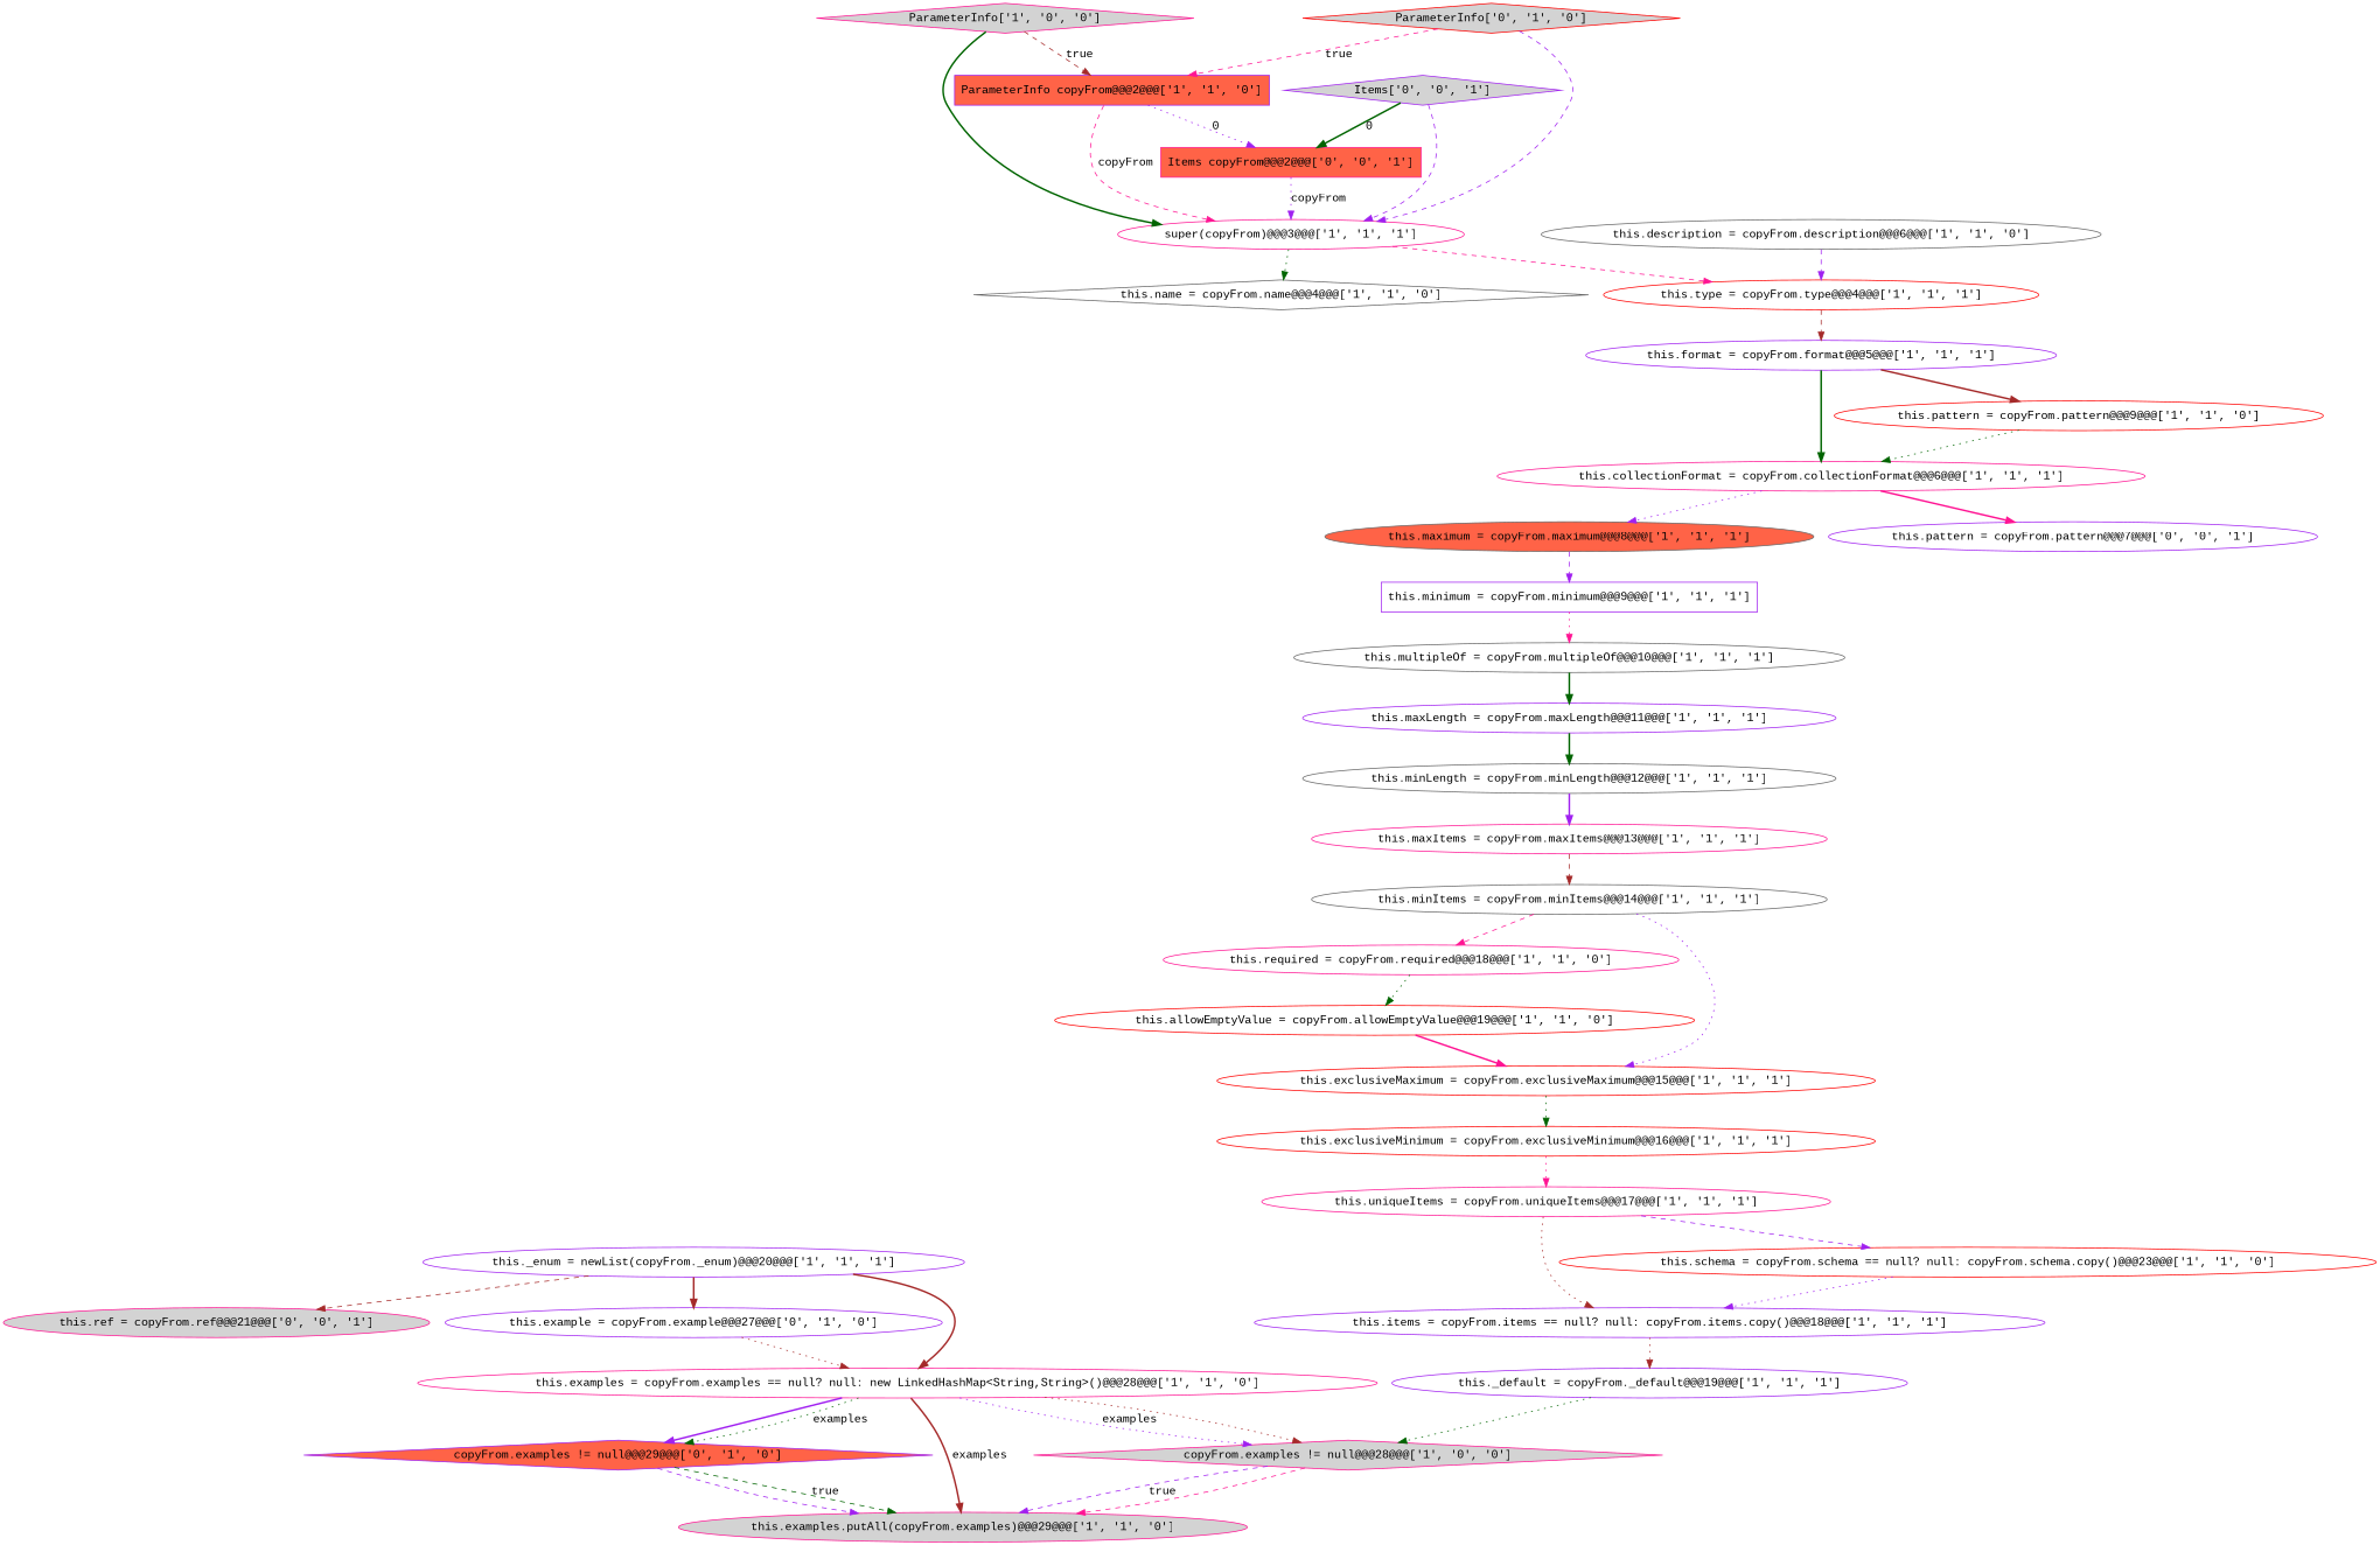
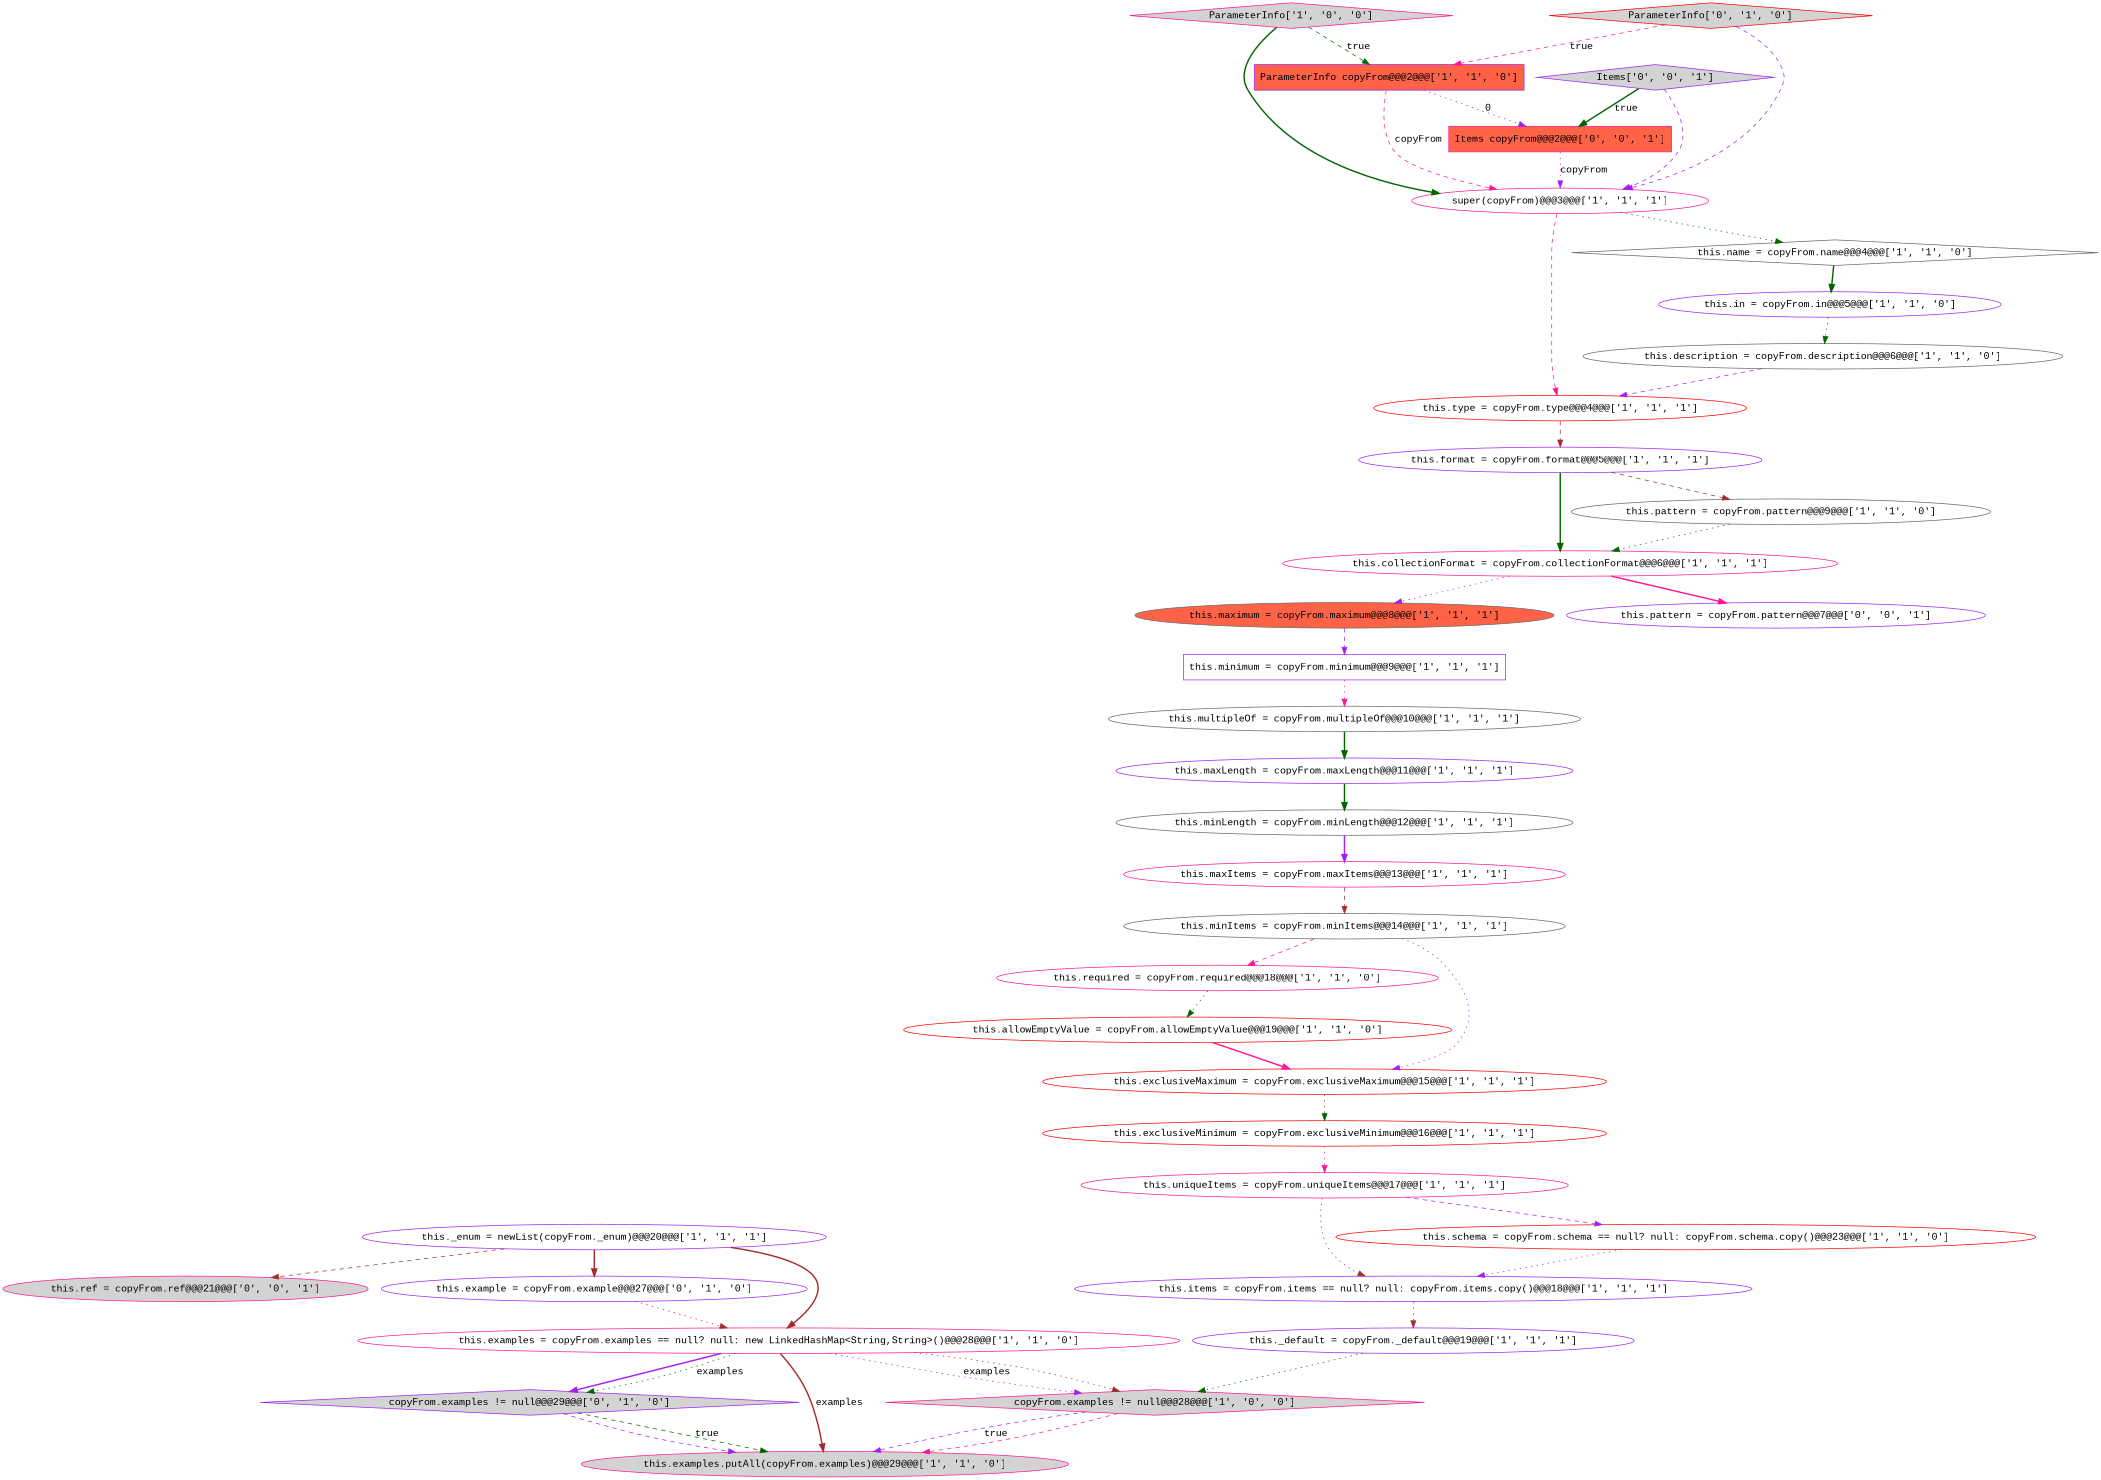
  digraph {
    fontname="Liberation Mono"
    node [color=purple fillcolor=white fontname="Liberation Mono" shape=ellipse style=filled]
    edge [color=darkgreen fontname="Liberation Mono" style=dotted]
    n1 [label="this.maxLength = copyFrom.maxLength@@@11@@@['1', '1', '1']"]
    n2 [color=gray40 label="this.minLength = copyFrom.minLength@@@12@@@['1', '1', '1']"]
    n3 [color=deeppink label="this.maxItems = copyFrom.maxItems@@@13@@@['1', '1', '1']"]
    n4 [color=deeppink label="this.collectionFormat = copyFrom.collectionFormat@@@6@@@['1', '1', '1']"]
    n5 [color=gray40 fillcolor=tomato label="this.maximum = copyFrom.maximum@@@8@@@['1', '1', '1']"]
    n6 [label="this.pattern = copyFrom.pattern@@@7@@@['0', '0', '1']"]
    n7 [label="this.minimum = copyFrom.minimum@@@9@@@['1', '1', '1']" shape=box]
    n8 [color=red label="this.exclusiveMinimum = copyFrom.exclusiveMinimum@@@16@@@['1', '1', '1']"]
    n9 [color=deeppink label="this.uniqueItems = copyFrom.uniqueItems@@@17@@@['1', '1', '1']"]
    n10 [label="this.items = copyFrom.items == null? null: copyFrom.items.copy()@@@18@@@['1', '1', '1']"]
    n11 [color=red label="this.schema = copyFrom.schema == null? null: copyFrom.schema.copy()@@@23@@@['1', '1', '0']"]
    n12 [label="this._default = copyFrom._default@@@19@@@['1', '1', '1']"]
    n13 [color=deeppink fillcolor=lightgray label="copyFrom.examples != null@@@28@@@['1', '0', '0']" shape=diamond]
    n14 [color=red label="this.type = copyFrom.type@@@4@@@['1', '1', '1']"]
    n15 [label="this.format = copyFrom.format@@@5@@@['1', '1', '1']"]
-   n16 [color=red label="this.pattern = copyFrom.pattern@@@9@@@['1', '1', '0']"]
+   n16 [color=gray40 label="this.pattern = copyFrom.pattern@@@9@@@['1', '1', '0']"]
    n17 [color=gray40 label="this.multipleOf = copyFrom.multipleOf@@@10@@@['1', '1', '1']"]
    n18 [label="this.example = copyFrom.example@@@27@@@['0', '1', '0']"]
    n19 [color=deeppink label="this.examples = copyFrom.examples == null? null: new LinkedHashMap<String,String>()@@@28@@@['1', '1', '0']"]
-   n20 [fillcolor=tomato label="copyFrom.examples != null@@@29@@@['0', '1', '0']" shape=diamond]
+   n20 [fillcolor=lightgray label="copyFrom.examples != null@@@29@@@['0', '1', '0']" shape=diamond]
    n21 [color=deeppink fillcolor=lightgray label="this.examples.putAll(copyFrom.examples)@@@29@@@['1', '1', '0']"]
    n22 [color=deeppink fillcolor=lightgray label="ParameterInfo['1', '0', '0']" shape=diamond]
    n23 [color=deeppink label="super(copyFrom)@@@3@@@['1', '1', '1']"]
    n24 [fillcolor=tomato label="ParameterInfo copyFrom@@@2@@@['1', '1', '0']" shape=box]
    n25 [color=gray40 label="this.name = copyFrom.name@@@4@@@['1', '1', '0']" shape=diamond]
    n26 [color=deeppink fillcolor=tomato label="Items copyFrom@@@2@@@['0', '0', '1']" shape=box]
+   n27 [label="this.in = copyFrom.in@@@5@@@['1', '1', '0']"]
    n28 [color=deeppink label="this.required = copyFrom.required@@@18@@@['1', '1', '0']"]
    n29 [color=red label="this.allowEmptyValue = copyFrom.allowEmptyValue@@@19@@@['1', '1', '0']"]
    n30 [color=red label="this.exclusiveMaximum = copyFrom.exclusiveMaximum@@@15@@@['1', '1', '1']"]
    n31 [color=gray40 label="this.minItems = copyFrom.minItems@@@14@@@['1', '1', '1']"]
    n32 [label="this._enum = newList(copyFrom._enum)@@@20@@@['1', '1', '1']"]
    n33 [color=deeppink fillcolor=lightgray label="this.ref = copyFrom.ref@@@21@@@['0', '0', '1']"]
    n34 [color=gray40 label="this.description = copyFrom.description@@@6@@@['1', '1', '0']"]
    n35 [fillcolor=lightgray label="Items['0', '0', '1']" shape=diamond]
    n36 [color=red fillcolor=lightgray label="ParameterInfo['0', '1', '0']" shape=diamond]
    n1 -> n2 [style=bold]
    n2 -> n3 [color=purple style=bold]
    n3 -> n31 [color=brown style=dashed]
    n4 -> n5 [color=purple]
    n4 -> n6 [color=deeppink style=bold]
    n5 -> n7 [color=purple style=dashed]
    n7 -> n17 [color=deeppink]
    n8 -> n9 [color=deeppink]
    n9 -> n10 [color=brown]
    n9 -> n11 [color=purple style=dashed]
    n10 -> n12 [color=brown]
    n11 -> n10 [color=purple]
    n12 -> n13
    n13 -> n21 [color=deeppink style=dashed]
    n13 -> n21 [color=purple label=true style=dashed]
    n14 -> n15 [color=brown style=dashed]
    n15 -> n4 [style=bold]
-   n15 -> n16 [color=brown style=bold]
+   n15 -> n16 [color=brown style=dashed]
    n16 -> n4
    n17 -> n1 [style=bold]
    n18 -> n19 [color=brown]
    n19 -> n13 [color=brown]
    n19 -> n13 [color=purple label=examples]
    n19 -> n20 [color=purple style=bold]
    n19 -> n20 [label=examples]
    n19 -> n21 [color=brown label=examples style=bold]
    n20 -> n21 [label=true style=dashed]
    n20 -> n21 [color=purple style=dashed]
    n22 -> n23 [style=bold]
-   n22 -> n24 [color=brown label=true style=dashed]
+   n22 -> n24 [label=true style=dashed]
    n23 -> n14 [color=deeppink style=dashed]
    n23 -> n25
    n24 -> n23 [color=deeppink label=copyFrom style=dashed]
    n24 -> n26 [color=purple label=0]
+   n25 -> n27 [style=bold]
    n26 -> n23 [color=purple label=copyFrom]
+   n27 -> n34
    n28 -> n29
    n29 -> n30 [color=deeppink style=bold]
    n30 -> n8
    n31 -> n28 [color=deeppink style=dashed]
    n31 -> n30 [color=purple]
    n32 -> n18 [color=brown style=bold]
    n32 -> n19 [color=brown style=bold]
    n32 -> n33 [color=brown style=dashed]
    n34 -> n14 [color=purple style=dashed]
    n35 -> n23 [color=purple style=dashed]
-   n35 -> n26 [label=0 style=bold]
+   n35 -> n26 [label=true style=bold]
    n36 -> n23 [color=purple style=dashed]
    n36 -> n24 [color=deeppink label=true style=dashed]
  }
